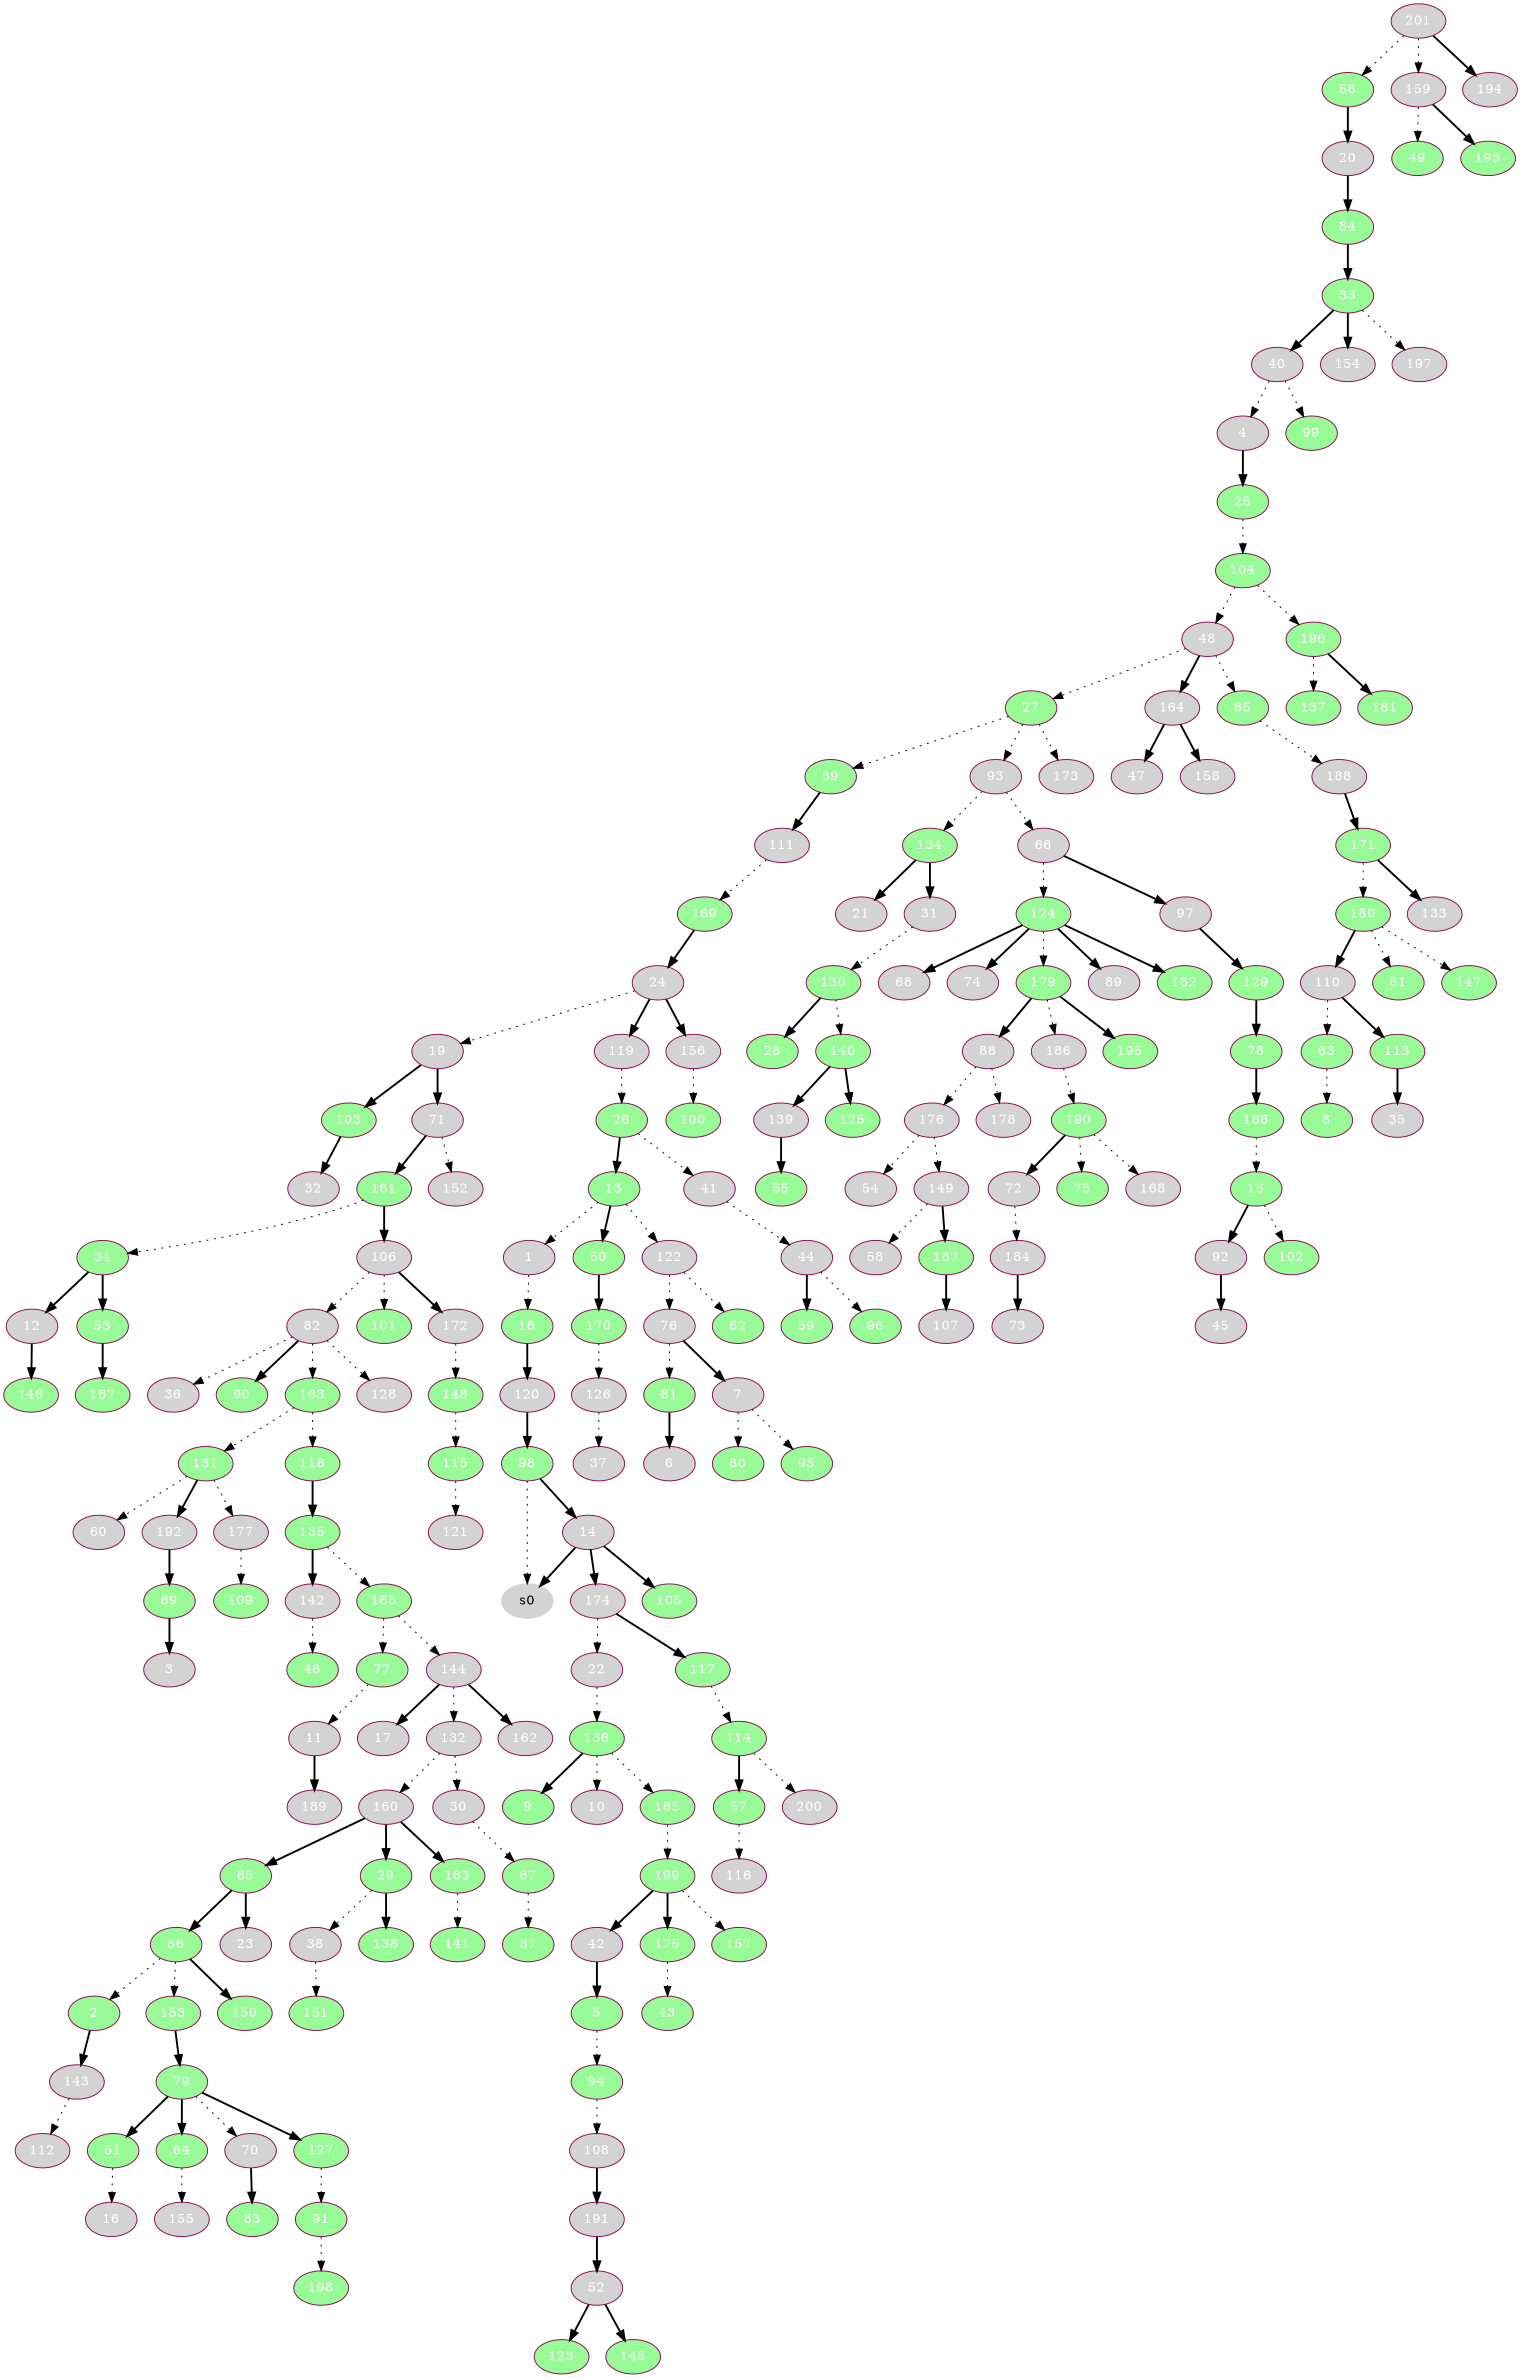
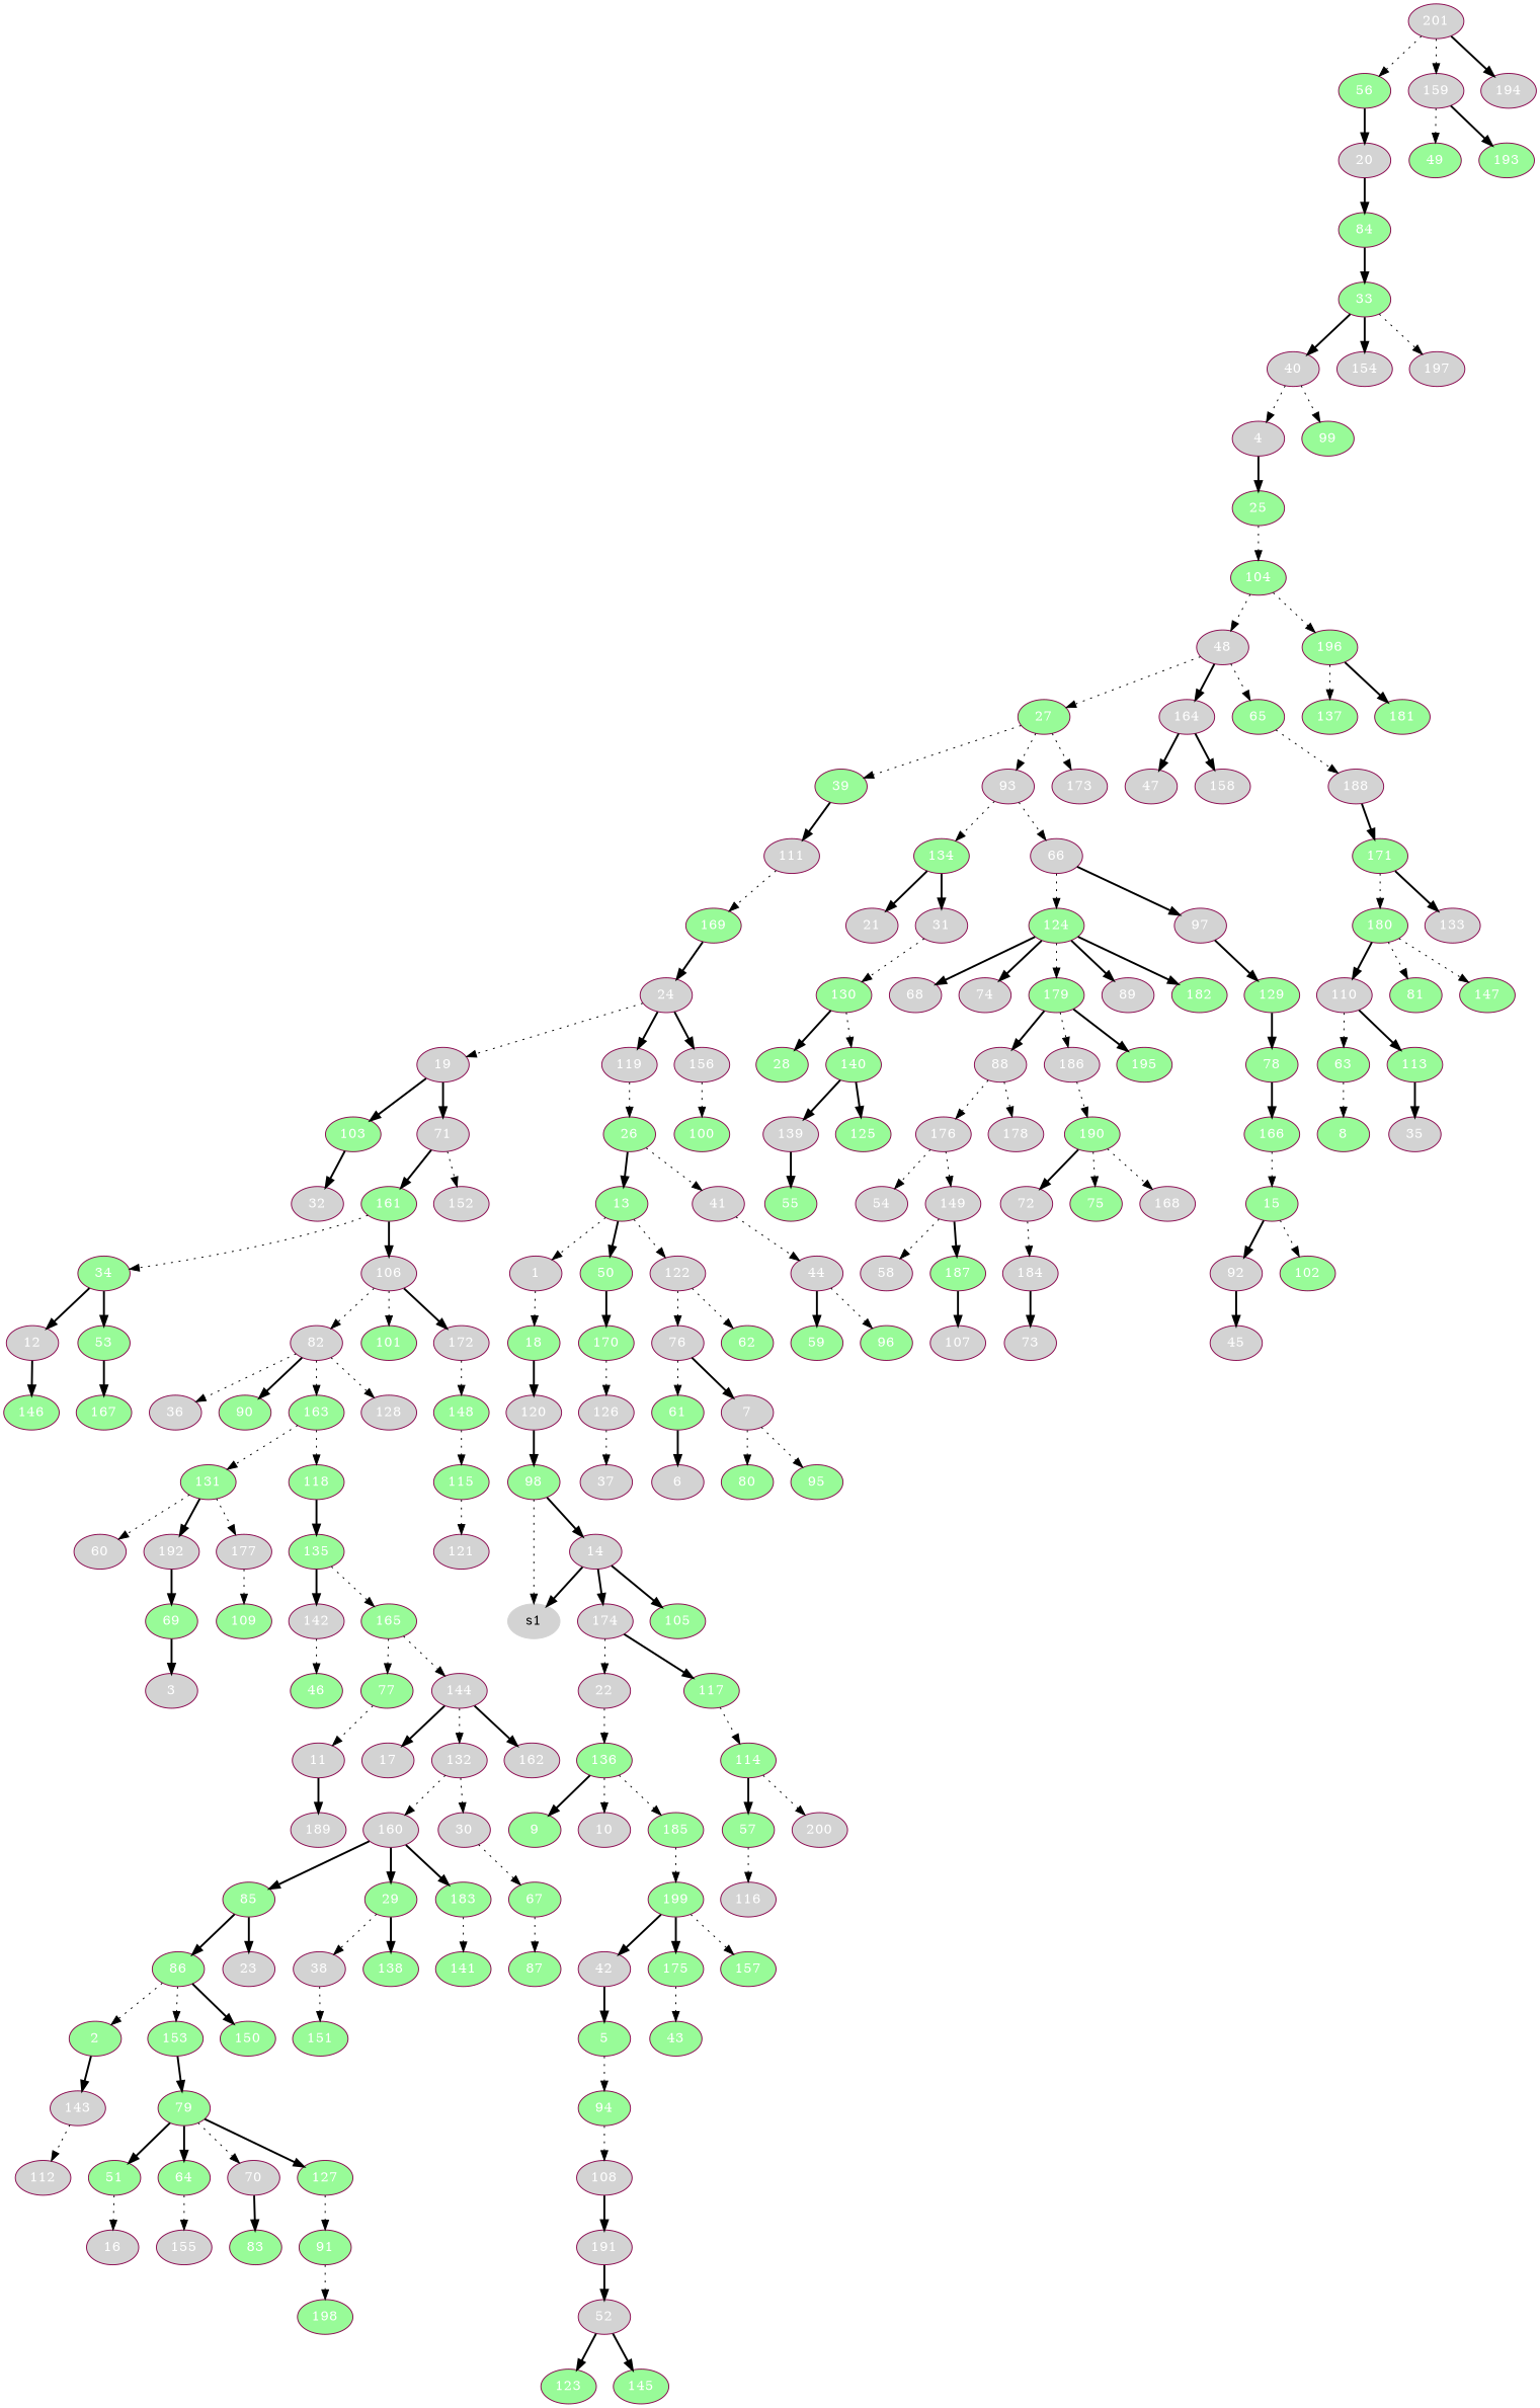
  digraph {
    node [color=deeppink4 fontcolor=white style=filled fillcolor=palegreen]
    edge [style=dotted]
    13
    1 [fillcolor=lightgrey]
    50
    122 [fillcolor=lightgrey]
    18
    86
    2
    153
    150
    143 [fillcolor=lightgrey]
    69
    3 [fillcolor=lightgrey]
    40 [fillcolor=lightgrey]
    4 [fillcolor=lightgrey]
    99
    25
    42 [fillcolor=lightgrey]
    5
    94
    61
    6 [fillcolor=lightgrey]
    76 [fillcolor=lightgrey]
    7 [fillcolor=lightgrey]
    80
    95
    63
    8
    136
    9
    10 [fillcolor=lightgrey]
    185
    77
    11 [fillcolor=lightgrey]
    189 [fillcolor=lightgrey]
    34
    12 [fillcolor=lightgrey]
    53
    146
    26
    41 [fillcolor=lightgrey]
    98
    14 [fillcolor=lightgrey]
-   s0 [color=lightgrey fontcolor=black fillcolor=lightgrey]
+   s0 [color=lightgrey fontcolor=black fillcolor=lightgrey label=s1]
    174 [fillcolor=lightgrey]
    105
    166
    15
    92 [fillcolor=lightgrey]
    102
    51
    16 [fillcolor=lightgrey]
    144 [fillcolor=lightgrey]
    17 [fillcolor=lightgrey]
    132 [fillcolor=lightgrey]
    162 [fillcolor=lightgrey]
    120 [fillcolor=lightgrey]
    24 [fillcolor=lightgrey]
    19 [fillcolor=lightgrey]
    119 [fillcolor=lightgrey]
    156 [fillcolor=lightgrey]
    103
    71 [fillcolor=lightgrey]
    56
    20 [fillcolor=lightgrey]
    84
    134
    21 [fillcolor=lightgrey]
    31 [fillcolor=lightgrey]
    22 [fillcolor=lightgrey]
    117
    85
    23 [fillcolor=lightgrey]
    169
    104
    48 [fillcolor=lightgrey]
    27
    164 [fillcolor=lightgrey]
    65
    39
    93 [fillcolor=lightgrey]
    173 [fillcolor=lightgrey]
    130
    28
    140
    160 [fillcolor=lightgrey]
    29
    183
    38 [fillcolor=lightgrey]
    138
    30 [fillcolor=lightgrey]
    67
    32 [fillcolor=lightgrey]
    33
    154 [fillcolor=lightgrey]
    197 [fillcolor=lightgrey]
    161
    106 [fillcolor=lightgrey]
    113
    35 [fillcolor=lightgrey]
    82 [fillcolor=lightgrey]
    36 [fillcolor=lightgrey]
    90
    163
    128 [fillcolor=lightgrey]
    126 [fillcolor=lightgrey]
    37 [fillcolor=lightgrey]
    151
    111 [fillcolor=lightgrey]
    44 [fillcolor=lightgrey]
    199
    175
    157
    43
    59
    96
    45 [fillcolor=lightgrey]
    142 [fillcolor=lightgrey]
    46
    47 [fillcolor=lightgrey]
    158 [fillcolor=lightgrey]
    196
    159 [fillcolor=lightgrey]
    49
    193
    170
    79
    64
    70 [fillcolor=lightgrey]
    127
    191 [fillcolor=lightgrey]
    52 [fillcolor=lightgrey]
    123
    145
    167
    176 [fillcolor=lightgrey]
    54 [fillcolor=lightgrey]
    149 [fillcolor=lightgrey]
    139 [fillcolor=lightgrey]
    55
    201 [fillcolor=lightgrey]
    194 [fillcolor=lightgrey]
    114
    57
    200 [fillcolor=lightgrey]
    116 [fillcolor=lightgrey]
    58 [fillcolor=lightgrey]
    187
    131
    60 [fillcolor=lightgrey]
    192 [fillcolor=lightgrey]
    177 [fillcolor=lightgrey]
    62
    110 [fillcolor=lightgrey]
    155 [fillcolor=lightgrey]
    188 [fillcolor=lightgrey]
    66 [fillcolor=lightgrey]
    124
    97 [fillcolor=lightgrey]
    87
    68 [fillcolor=lightgrey]
    74 [fillcolor=lightgrey]
    179
    89 [fillcolor=lightgrey]
    182
    83
    152 [fillcolor=lightgrey]
    190
    72 [fillcolor=lightgrey]
    75
    168 [fillcolor=lightgrey]
    184 [fillcolor=lightgrey]
    73 [fillcolor=lightgrey]
    165
    129
    78
    180
    81
    147
    101
    172 [fillcolor=lightgrey]
    88 [fillcolor=lightgrey]
    186 [fillcolor=lightgrey]
    195
    178 [fillcolor=lightgrey]
    91
    198
    108 [fillcolor=lightgrey]
    100
    107 [fillcolor=lightgrey]
    109
    112 [fillcolor=lightgrey]
    148
    115
    121 [fillcolor=lightgrey]
    118
    135
    125
    171
    133 [fillcolor=lightgrey]
    137
    181
    141
    13 -> 1
    13 -> 50 [style=bold]
    13 -> 122
    1 -> 18
    50 -> 170 [style=bold]
    122 -> 76
    122 -> 62
    18 -> 120 [style=bold]
    86 -> 2
    86 -> 153
    86 -> 150 [style=bold]
    2 -> 143 [style=bold]
    153 -> 79 [style=bold]
    143 -> 112
    69 -> 3 [style=bold]
    40 -> 4
    40 -> 99
    4 -> 25 [style=bold]
    25 -> 104
    42 -> 5 [style=bold]
    5 -> 94
    94 -> 108
    61 -> 6 [style=bold]
    76 -> 61
    76 -> 7 [style=bold]
    7 -> 80
    7 -> 95
    63 -> 8
    136 -> 9 [style=bold]
    136 -> 10
    136 -> 185
    185 -> 199
    77 -> 11
    11 -> 189 [style=bold]
    34 -> 12 [style=bold]
    34 -> 53 [style=bold]
    12 -> 146 [style=bold]
    53 -> 167 [style=bold]
    26 -> 13 [style=bold]
    26 -> 41
    41 -> 44
    98 -> 14 [style=bold]
    98 -> s0
    14 -> s0 [style=bold]
    14 -> 174 [style=bold]
    14 -> 105 [style=bold]
    174 -> 22
    174 -> 117 [style=bold]
    166 -> 15
    15 -> 92 [style=bold]
    15 -> 102
    92 -> 45 [style=bold]
    51 -> 16
    144 -> 17 [style=bold]
    144 -> 132
    144 -> 162 [style=bold]
    132 -> 160
    132 -> 30
    120 -> 98 [style=bold]
    24 -> 19
    24 -> 119 [style=bold]
    24 -> 156 [style=bold]
    19 -> 103 [style=bold]
    19 -> 71 [style=bold]
    119 -> 26
    156 -> 100
    103 -> 32 [style=bold]
    71 -> 161 [style=bold]
    71 -> 152
    56 -> 20 [style=bold]
    20 -> 84 [style=bold]
    84 -> 33 [style=bold]
    134 -> 21 [style=bold]
    134 -> 31 [style=bold]
    31 -> 130
    22 -> 136
    117 -> 114
    85 -> 86 [style=bold]
    85 -> 23 [style=bold]
    169 -> 24 [style=bold]
    104 -> 48
    104 -> 196
    48 -> 27
    48 -> 164 [style=bold]
    48 -> 65
    27 -> 39
    27 -> 93
    27 -> 173
    164 -> 47 [style=bold]
    164 -> 158 [style=bold]
    65 -> 188
    39 -> 111 [style=bold]
    93 -> 134
    93 -> 66
    130 -> 28 [style=bold]
    130 -> 140
    140 -> 139 [style=bold]
    140 -> 125 [style=bold]
    160 -> 85 [style=bold]
    160 -> 29 [style=bold]
    160 -> 183 [style=bold]
    29 -> 38
    29 -> 138 [style=bold]
    183 -> 141
    38 -> 151
    30 -> 67
    67 -> 87
    33 -> 40 [style=bold]
    33 -> 154 [style=bold]
    33 -> 197
    161 -> 34
    161 -> 106 [style=bold]
    106 -> 82
    106 -> 101
    106 -> 172 [style=bold]
    113 -> 35 [style=bold]
    82 -> 36
    82 -> 90 [style=bold]
    82 -> 163
    82 -> 128
    163 -> 131
    163 -> 118
    126 -> 37
    111 -> 169
    44 -> 59 [style=bold]
    44 -> 96
    199 -> 42 [style=bold]
    199 -> 175 [style=bold]
    199 -> 157
    175 -> 43
    142 -> 46
    196 -> 137
    196 -> 181 [style=bold]
    159 -> 49
    159 -> 193 [style=bold]
    170 -> 126
    79 -> 51 [style=bold]
    79 -> 64 [style=bold]
    79 -> 70
    79 -> 127 [style=bold]
    64 -> 155
    70 -> 83 [style=bold]
    127 -> 91
    191 -> 52 [style=bold]
    52 -> 123 [style=bold]
    52 -> 145 [style=bold]
    176 -> 54
    176 -> 149
    149 -> 58
    149 -> 187 [style=bold]
    139 -> 55 [style=bold]
    201 -> 56
    201 -> 159
    201 -> 194 [style=bold]
    114 -> 57 [style=bold]
    114 -> 200
    57 -> 116
    187 -> 107 [style=bold]
    131 -> 60
    131 -> 192 [style=bold]
    131 -> 177
    192 -> 69 [style=bold]
    177 -> 109
    110 -> 63
    110 -> 113 [style=bold]
    188 -> 171 [style=bold]
    66 -> 124
    66 -> 97 [style=bold]
    124 -> 68 [style=bold]
    124 -> 74 [style=bold]
    124 -> 179
    124 -> 89 [style=bold]
    124 -> 182 [style=bold]
    97 -> 129 [style=bold]
    179 -> 88 [style=bold]
    179 -> 186
    179 -> 195 [style=bold]
    190 -> 72 [style=bold]
    190 -> 75
    190 -> 168
    72 -> 184
    184 -> 73 [style=bold]
    165 -> 77
    165 -> 144
    129 -> 78 [style=bold]
    78 -> 166 [style=bold]
    180 -> 110 [style=bold]
    180 -> 81
    180 -> 147
    172 -> 148
    88 -> 176
    88 -> 178
    186 -> 190
    91 -> 198
    108 -> 191 [style=bold]
    148 -> 115
    115 -> 121
    118 -> 135 [style=bold]
    135 -> 142 [style=bold]
    135 -> 165
    171 -> 180
    171 -> 133 [style=bold]
  }
